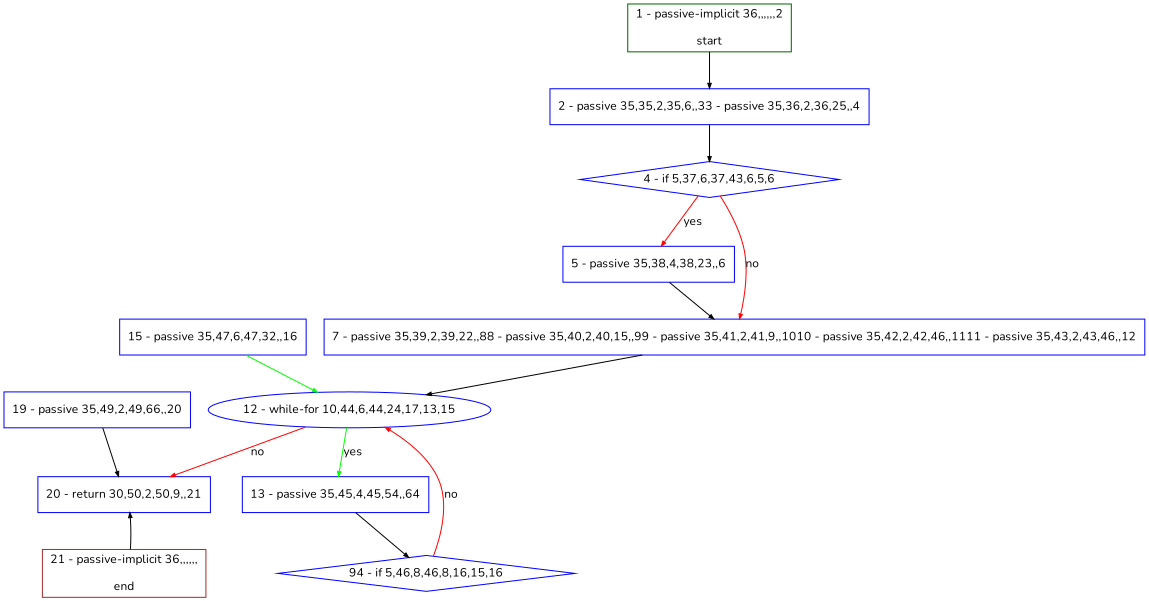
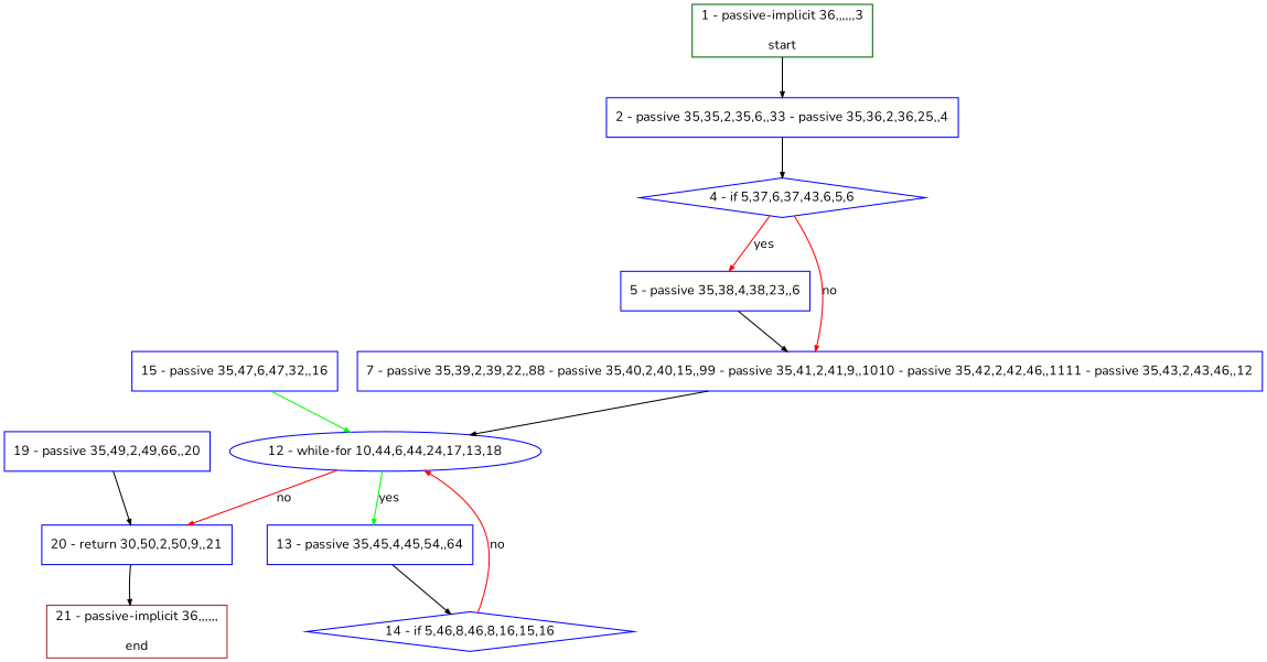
  digraph {
    bgcolor=white
    compound=true
    fillcolor="#FFFFCC"
    fontname=Nunito
    fontsize=12
    pack=true
    packmode=clust
    style="rounded,filled"
    node [color="#0000ff" compound=true fillcolor="#ffffff" fixedsize=false fontname=Nunito fontsize=12 node_initialized=no shape=box style=filled]
    edge [arrowhead=normal arrowsize=0.5 arrowtail=none color="#000000" compound=true dir=forward fontcolor=black fontname=Nunito fontsize=12]
    n1 [label="2 - passive 35,35,2,35,6,,33 - passive 35,36,2,36,25,,4"]
    n2 [label="4 - if 5,37,6,37,43,6,5,6" shape=diamond]
    n3 [label="5 - passive 35,38,4,38,23,,6"]
    n4 [label="7 - passive 35,39,2,39,22,,88 - passive 35,40,2,40,15,,99 - passive 35,41,2,41,9,,1010 - passive 35,42,2,42,46,,1111 - passive 35,43,2,43,46,,12"]
-   n5 [color="#006400" label="1 - passive-implicit 36,,,,,,2\n\nstart"]
-   n6 [label="12 - while-for 10,44,6,44,24,17,13,15" shape=oval]
+   n5 [color="#006400" label="1 - passive-implicit 36,,,,,,3\n\nstart"]
+   n6 [label="12 - while-for 10,44,6,44,24,17,13,18" shape=oval]
    n7 [label="13 - passive 35,45,4,45,54,,64"]
    n8 [label="20 - return 30,50,2,50,9,,21"]
-   n9 [label="94 - if 5,46,8,46,8,16,15,16" shape=diamond]
+   n9 [label="14 - if 5,46,8,46,8,16,15,16" shape=diamond]
    n10 [label="19 - passive 35,49,2,49,66,,20"]
    n11 [color="#a52a2a" label="21 - passive-implicit 36,,,,,,\n\nend"]
    n12 [label="15 - passive 35,47,6,47,32,,16"]
    n1 -> n2
    n2 -> n3 [color="#ff0000" label=yes]
    n2 -> n4 [color="#ff0000" label=no]
    n3 -> n4
    n4 -> n6
    n5 -> n1
    n6 -> n7 [color="#00ff00" label=yes]
    n6 -> n8 [color="#ff0000" label=no]
    n7 -> n9
-   n11 -> n8
+   n8 -> n11
    n9 -> n6 [color="#ff0000" label=no]
    n10 -> n8
    n12 -> n6 [color="#00ff00"]
  }
